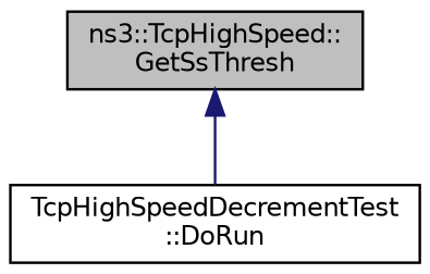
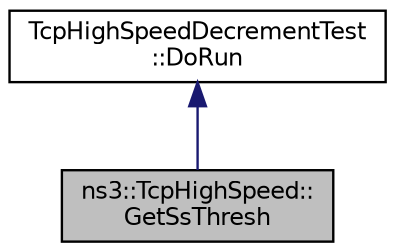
  digraph {
    rankdir=TB
    node [color=black fontname=Helvetica fontsize=10 shape=record style=filled]
    n1 [fillcolor=grey75 fontcolor=black height=0.2 label="ns3::TcpHighSpeed::\lGetSsThresh" width=0.4]
    n2 [fillcolor=white height=0.2 label="TcpHighSpeedDecrementTest\l::DoRun" width=0.4]
-   n1 -> n2 [color=midnightblue dir=back fontname=Helvetica fontsize=10 labelfontname=Helvetica labelfontsize=10 style=solid]
+   n2 -> n1 [color=midnightblue dir=back fontname=Helvetica fontsize=10 labelfontname=Helvetica labelfontsize=10 style=solid]
  }
